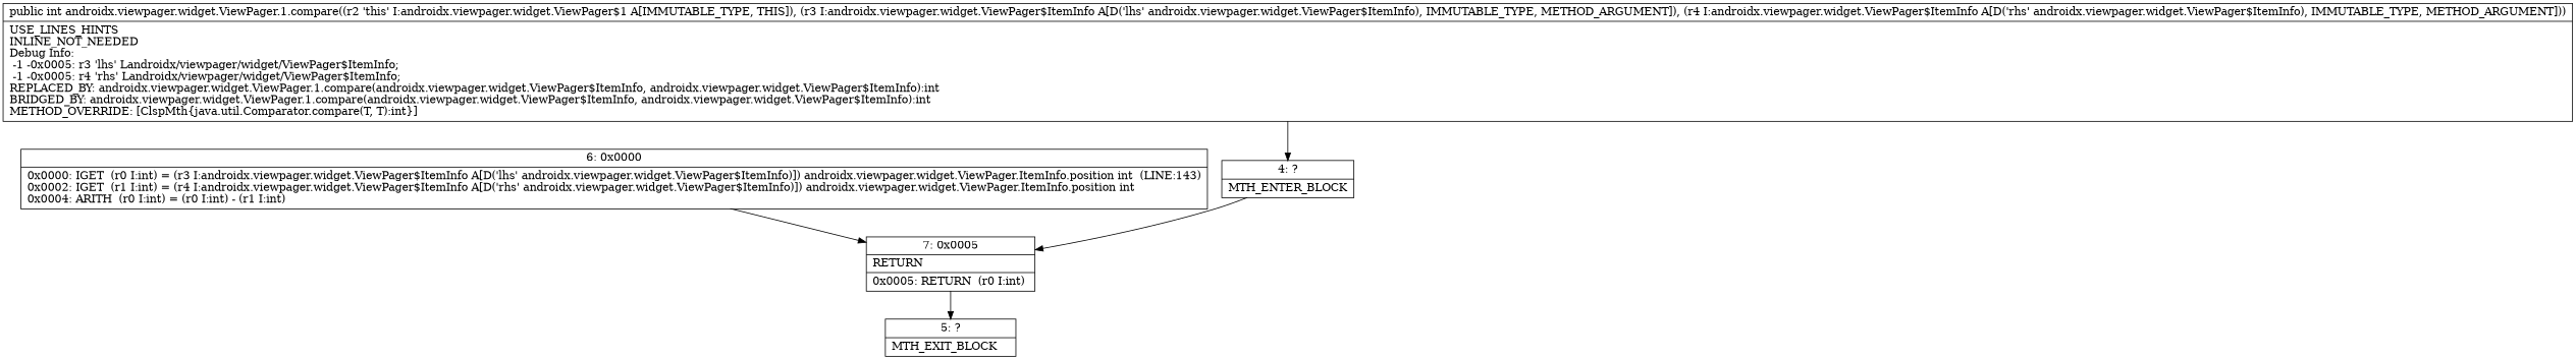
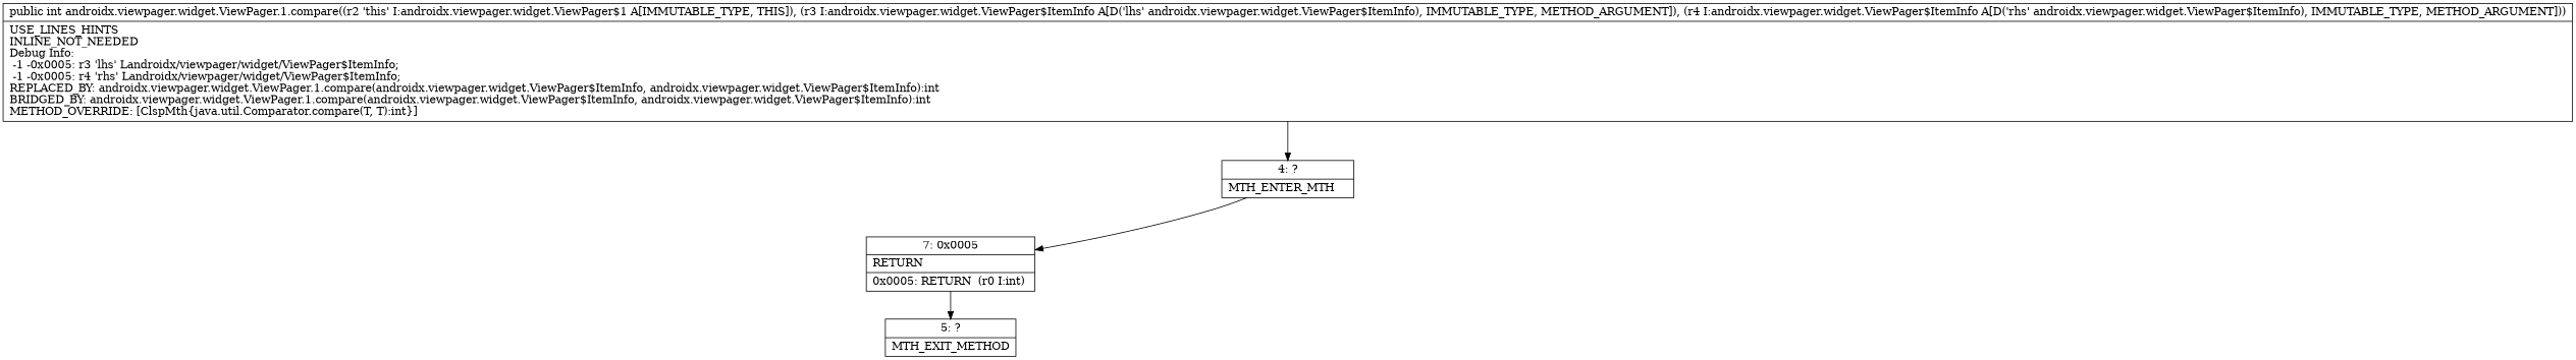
  digraph {
    fontname="DejaVu Serif"
    node [fontname="DejaVu Serif" shape=record]
    edge [fontname="DejaVu Serif"]
-   n1 [label="{4\:\ ?|MTH_ENTER_BLOCK\l}"]
+   n1 [label="{4\:\ ?|MTH_ENTER_MTH\l}"]
    n2 [label="{7\:\ 0x0005|RETURN\l|0x0005: RETURN  (r0 I:int) \l}"]
-   n3 [label="{6\:\ 0x0000|0x0000: IGET  (r0 I:int) = (r3 I:androidx.viewpager.widget.ViewPager$ItemInfo A[D('lhs' androidx.viewpager.widget.ViewPager$ItemInfo)]) androidx.viewpager.widget.ViewPager.ItemInfo.position int  (LINE:143)\l0x0002: IGET  (r1 I:int) = (r4 I:androidx.viewpager.widget.ViewPager$ItemInfo A[D('rhs' androidx.viewpager.widget.ViewPager$ItemInfo)]) androidx.viewpager.widget.ViewPager.ItemInfo.position int \l0x0004: ARITH  (r0 I:int) = (r0 I:int) \- (r1 I:int) \l}"]
-   n4 [label="{5\:\ ?|MTH_EXIT_BLOCK\l}"]
+   n4 [label="{5\:\ ?|MTH_EXIT_METHOD\l}"]
    n5 [label="{public int androidx.viewpager.widget.ViewPager.1.compare((r2 'this' I:androidx.viewpager.widget.ViewPager$1 A[IMMUTABLE_TYPE, THIS]), (r3 I:androidx.viewpager.widget.ViewPager$ItemInfo A[D('lhs' androidx.viewpager.widget.ViewPager$ItemInfo), IMMUTABLE_TYPE, METHOD_ARGUMENT]), (r4 I:androidx.viewpager.widget.ViewPager$ItemInfo A[D('rhs' androidx.viewpager.widget.ViewPager$ItemInfo), IMMUTABLE_TYPE, METHOD_ARGUMENT]))  | USE_LINES_HINTS\lINLINE_NOT_NEEDED\lDebug Info:\l  \-1 \-0x0005: r3 'lhs' Landroidx\/viewpager\/widget\/ViewPager$ItemInfo;\l  \-1 \-0x0005: r4 'rhs' Landroidx\/viewpager\/widget\/ViewPager$ItemInfo;\lREPLACED_BY: androidx.viewpager.widget.ViewPager.1.compare(androidx.viewpager.widget.ViewPager$ItemInfo, androidx.viewpager.widget.ViewPager$ItemInfo):int\lBRIDGED_BY: androidx.viewpager.widget.ViewPager.1.compare(androidx.viewpager.widget.ViewPager$ItemInfo, androidx.viewpager.widget.ViewPager$ItemInfo):int\lMETHOD_OVERRIDE: [ClspMth\{java.util.Comparator.compare(T, T):int\}]\l}"]
    n1 -> n2
    n2 -> n4
-   n3 -> n2
    n5 -> n1
  }
